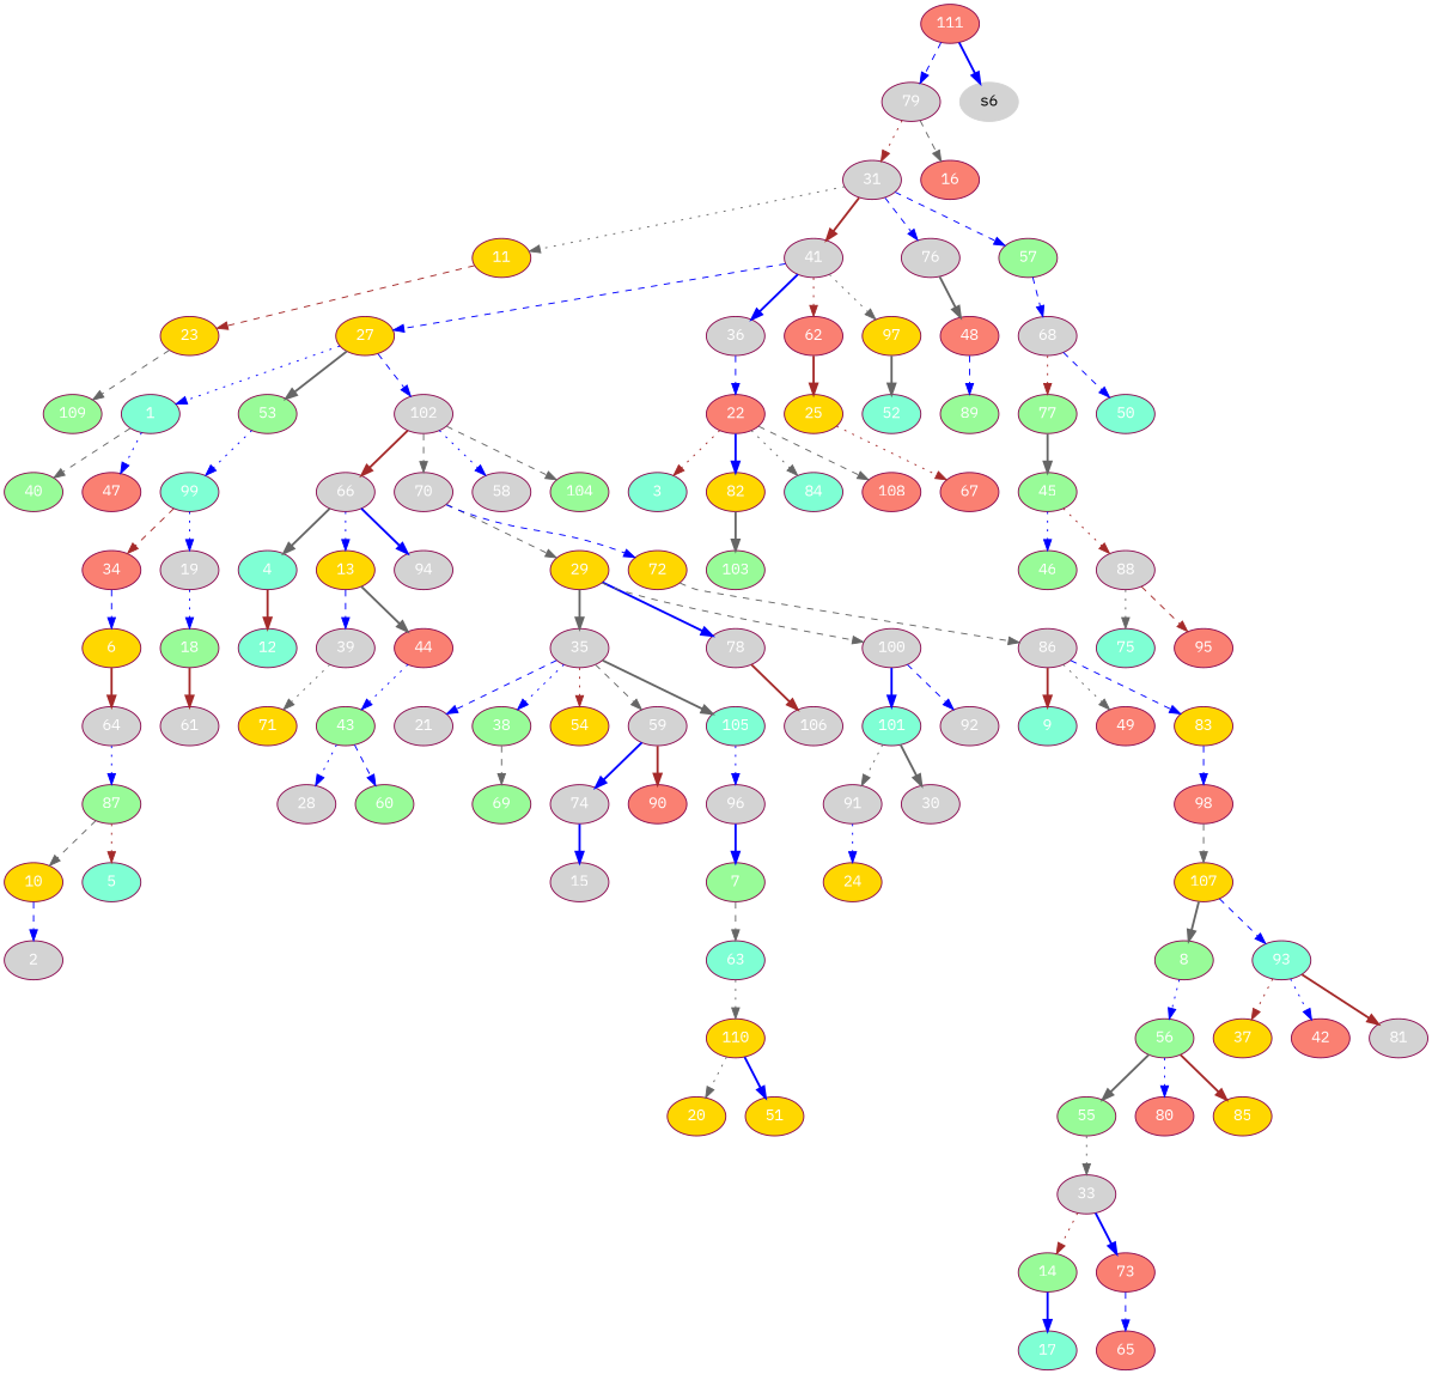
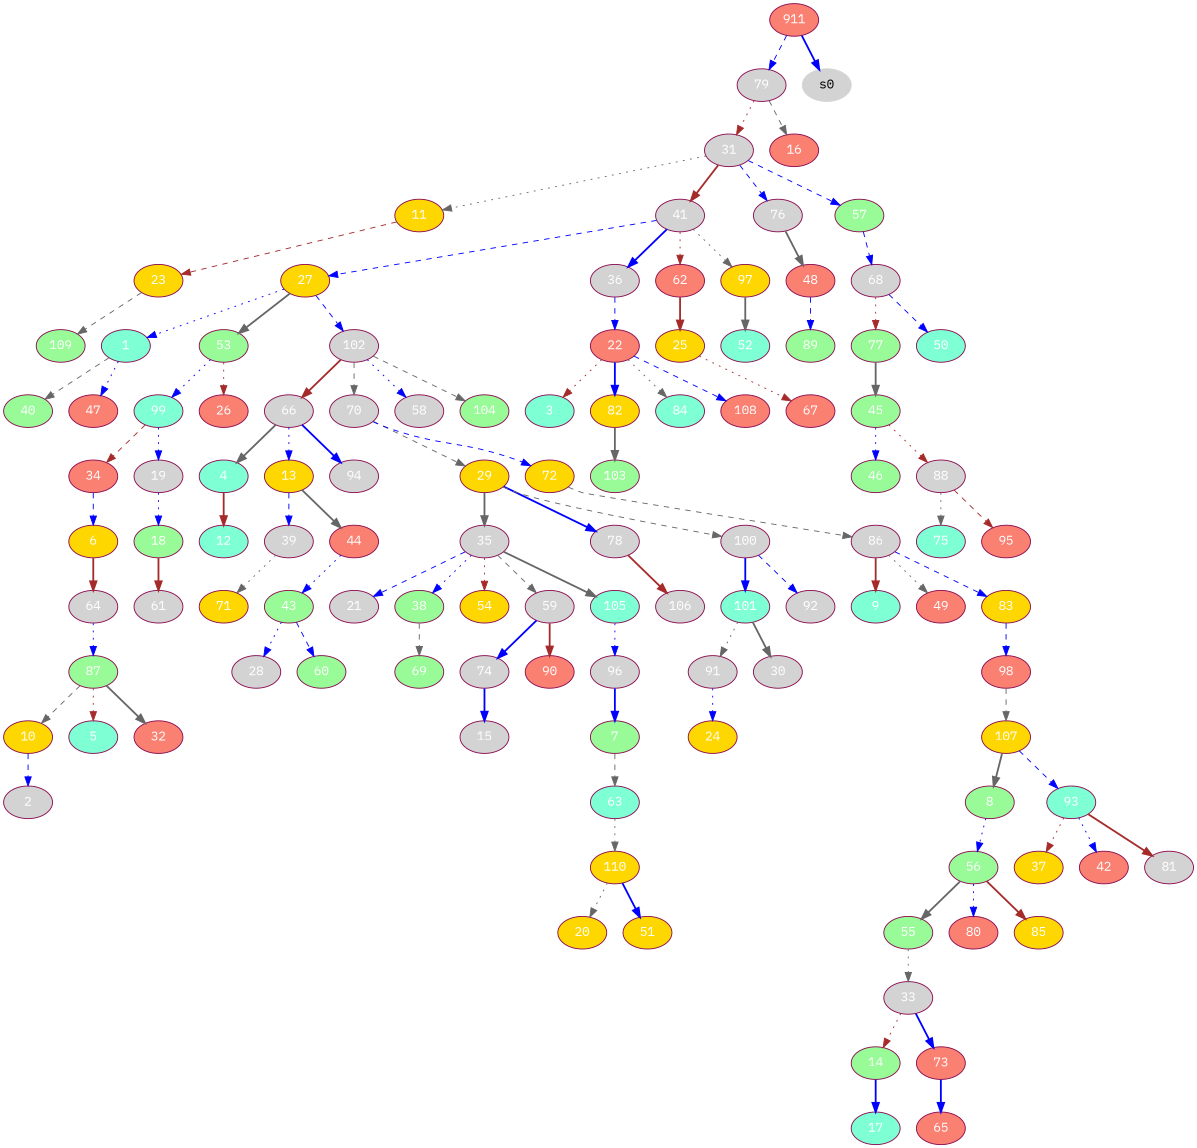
  digraph {
    fontname="IBM Plex Mono"
    node [color=deeppink4 fillcolor=lightgrey fontcolor=white fontname="IBM Plex Mono" style=filled]
    edge [color=blue fontname="IBM Plex Mono" style=dotted]
    27 [fillcolor=gold]
    1 [fillcolor=aquamarine]
    53 [fillcolor=palegreen]
    102
    40 [fillcolor=palegreen]
    47 [fillcolor=salmon]
    99 [fillcolor=aquamarine]
+   26 [fillcolor=salmon]
    66
    70
    58
    104 [fillcolor=palegreen]
    10 [fillcolor=gold]
    2
    22 [fillcolor=salmon]
    3 [fillcolor=aquamarine]
    82 [fillcolor=gold]
    84 [fillcolor=aquamarine]
    108 [fillcolor=salmon]
    103 [fillcolor=palegreen]
    4 [fillcolor=aquamarine]
    13 [fillcolor=gold]
    94
    12 [fillcolor=aquamarine]
    39
    44 [fillcolor=salmon]
    87 [fillcolor=palegreen]
    5 [fillcolor=aquamarine]
+   32 [fillcolor=salmon]
    34 [fillcolor=salmon]
    6 [fillcolor=gold]
    64
    7 [fillcolor=palegreen]
    96
    63 [fillcolor=aquamarine]
    110 [fillcolor=gold]
    107 [fillcolor=gold]
    8 [fillcolor=palegreen]
    93 [fillcolor=aquamarine]
    56 [fillcolor=palegreen]
    37 [fillcolor=gold]
    42 [fillcolor=salmon]
    81
    55 [fillcolor=palegreen]
    80 [fillcolor=salmon]
    85 [fillcolor=gold]
    9 [fillcolor=aquamarine]
    86
    49 [fillcolor=salmon]
    83 [fillcolor=gold]
    98 [fillcolor=salmon]
    11 [fillcolor=gold]
    31
    41
    76
    57 [fillcolor=palegreen]
    23 [fillcolor=gold]
    36
    62 [fillcolor=salmon]
    97 [fillcolor=gold]
    48 [fillcolor=salmon]
    68
    109 [fillcolor=palegreen]
    71 [fillcolor=gold]
    43 [fillcolor=palegreen]
    14 [fillcolor=palegreen]
    33
    73 [fillcolor=salmon]
    17 [fillcolor=aquamarine]
    65 [fillcolor=salmon]
    74
    15
    79
    16 [fillcolor=salmon]
    18 [fillcolor=palegreen]
    19
    61
    20 [fillcolor=gold]
    51 [fillcolor=gold]
    35
    21
    38 [fillcolor=palegreen]
    54 [fillcolor=gold]
    59
    105 [fillcolor=aquamarine]
    69 [fillcolor=palegreen]
    90 [fillcolor=salmon]
    24 [fillcolor=gold]
    91
    25 [fillcolor=gold]
    67 [fillcolor=salmon]
    52 [fillcolor=aquamarine]
    28
    60 [fillcolor=palegreen]
    29 [fillcolor=gold]
    72 [fillcolor=gold]
    78
    100
    106
    101 [fillcolor=aquamarine]
    92
    30
    77 [fillcolor=palegreen]
    45 [fillcolor=palegreen]
    46 [fillcolor=palegreen]
    88
    75 [fillcolor=aquamarine]
    95 [fillcolor=salmon]
    89 [fillcolor=palegreen]
    50 [fillcolor=aquamarine]
-   111 [fillcolor=salmon]
-   s0 [color=lightgrey fontcolor=black label=s6]
+   111 [fillcolor=salmon label=911]
+   s0 [color=lightgrey fontcolor=black]
    27 -> 1
    27 -> 53 [color=gray40 style=bold]
    27 -> 102 [style=dashed]
    1 -> 40 [color=gray40 style=dashed]
    1 -> 47
    53 -> 99
+   53 -> 26 [color=brown]
    102 -> 66 [color=brown style=bold]
    102 -> 70 [color=gray40 style=dashed]
    102 -> 58
    102 -> 104 [color=gray40 style=dashed]
    99 -> 34 [color=brown style=dashed]
    99 -> 19
    66 -> 4 [color=gray40 style=bold]
    66 -> 13
    66 -> 94 [style=bold]
    70 -> 29 [color=gray40 style=dashed]
    70 -> 72 [style=dashed]
    10 -> 2 [style=dashed]
    22 -> 3 [color=brown]
    22 -> 82 [style=bold]
    22 -> 84 [color=gray40]
-   22 -> 108 [color=gray40 style=dashed]
+   22 -> 108 [style=dashed]
    82 -> 103 [color=gray40 style=bold]
    4 -> 12 [color=brown style=bold]
    13 -> 39 [style=dashed]
    13 -> 44 [color=gray40 style=bold]
    39 -> 71 [color=gray40]
    44 -> 43
    87 -> 10 [color=gray40 style=dashed]
    87 -> 5 [color=brown]
+   87 -> 32 [color=gray40 style=bold]
    34 -> 6 [style=dashed]
    6 -> 64 [color=brown style=bold]
    64 -> 87
    7 -> 63 [color=gray40 style=dashed]
    96 -> 7 [style=bold]
    63 -> 110 [color=gray40]
    110 -> 20 [color=gray40]
    110 -> 51 [style=bold]
    107 -> 8 [color=gray40 style=bold]
    107 -> 93 [style=dashed]
    8 -> 56
    93 -> 37 [color=brown]
    93 -> 42
    93 -> 81 [color=brown style=bold]
    56 -> 55 [color=gray40 style=bold]
    56 -> 80
    56 -> 85 [color=brown style=bold]
    55 -> 33 [color=gray40]
    86 -> 9 [color=brown style=bold]
    86 -> 49 [color=gray40]
    86 -> 83 [style=dashed]
    83 -> 98 [style=dashed]
    98 -> 107 [color=gray40 style=dashed]
    11 -> 23 [color=brown style=dashed]
    31 -> 11 [color=gray40]
    31 -> 41 [color=brown style=bold]
    31 -> 76 [style=dashed]
    31 -> 57 [style=dashed]
    41 -> 27 [style=dashed]
    41 -> 36 [style=bold]
    41 -> 62 [color=brown]
    41 -> 97 [color=gray40]
    76 -> 48 [color=gray40 style=bold]
    57 -> 68 [style=dashed]
    23 -> 109 [color=gray40 style=dashed]
    36 -> 22 [style=dashed]
    62 -> 25 [color=brown style=bold]
    97 -> 52 [color=gray40 style=bold]
    48 -> 89 [style=dashed]
    68 -> 77 [color=brown]
    68 -> 50 [style=dashed]
    43 -> 28
    43 -> 60 [style=dashed]
    14 -> 17 [style=bold]
    33 -> 14 [color=brown]
    33 -> 73 [style=bold]
-   73 -> 65 [style=dashed]
+   73 -> 65 [style=bold]
    74 -> 15 [style=bold]
    79 -> 31 [color=brown]
    79 -> 16 [color=gray40 style=dashed]
    18 -> 61 [color=brown style=bold]
    19 -> 18
    35 -> 21 [style=dashed]
    35 -> 38
    35 -> 54 [color=brown]
    35 -> 59 [color=gray40 style=dashed]
    35 -> 105 [color=gray40 style=bold]
    38 -> 69 [color=gray40 style=dashed]
    59 -> 74 [style=bold]
    59 -> 90 [color=brown style=bold]
    105 -> 96
    91 -> 24
    25 -> 67 [color=brown]
    29 -> 35 [color=gray40 style=bold]
    29 -> 78 [style=bold]
    29 -> 100 [color=gray40 style=dashed]
    72 -> 86 [color=gray40 style=dashed]
    78 -> 106 [color=brown style=bold]
    100 -> 101 [style=bold]
    100 -> 92 [style=dashed]
    101 -> 91 [color=gray40]
    101 -> 30 [color=gray40 style=bold]
    77 -> 45 [color=gray40 style=bold]
    45 -> 46
    45 -> 88 [color=brown]
    88 -> 75 [color=gray40]
    88 -> 95 [color=brown style=dashed]
    111 -> 79 [style=dashed]
    111 -> s0 [style=bold]
  }
